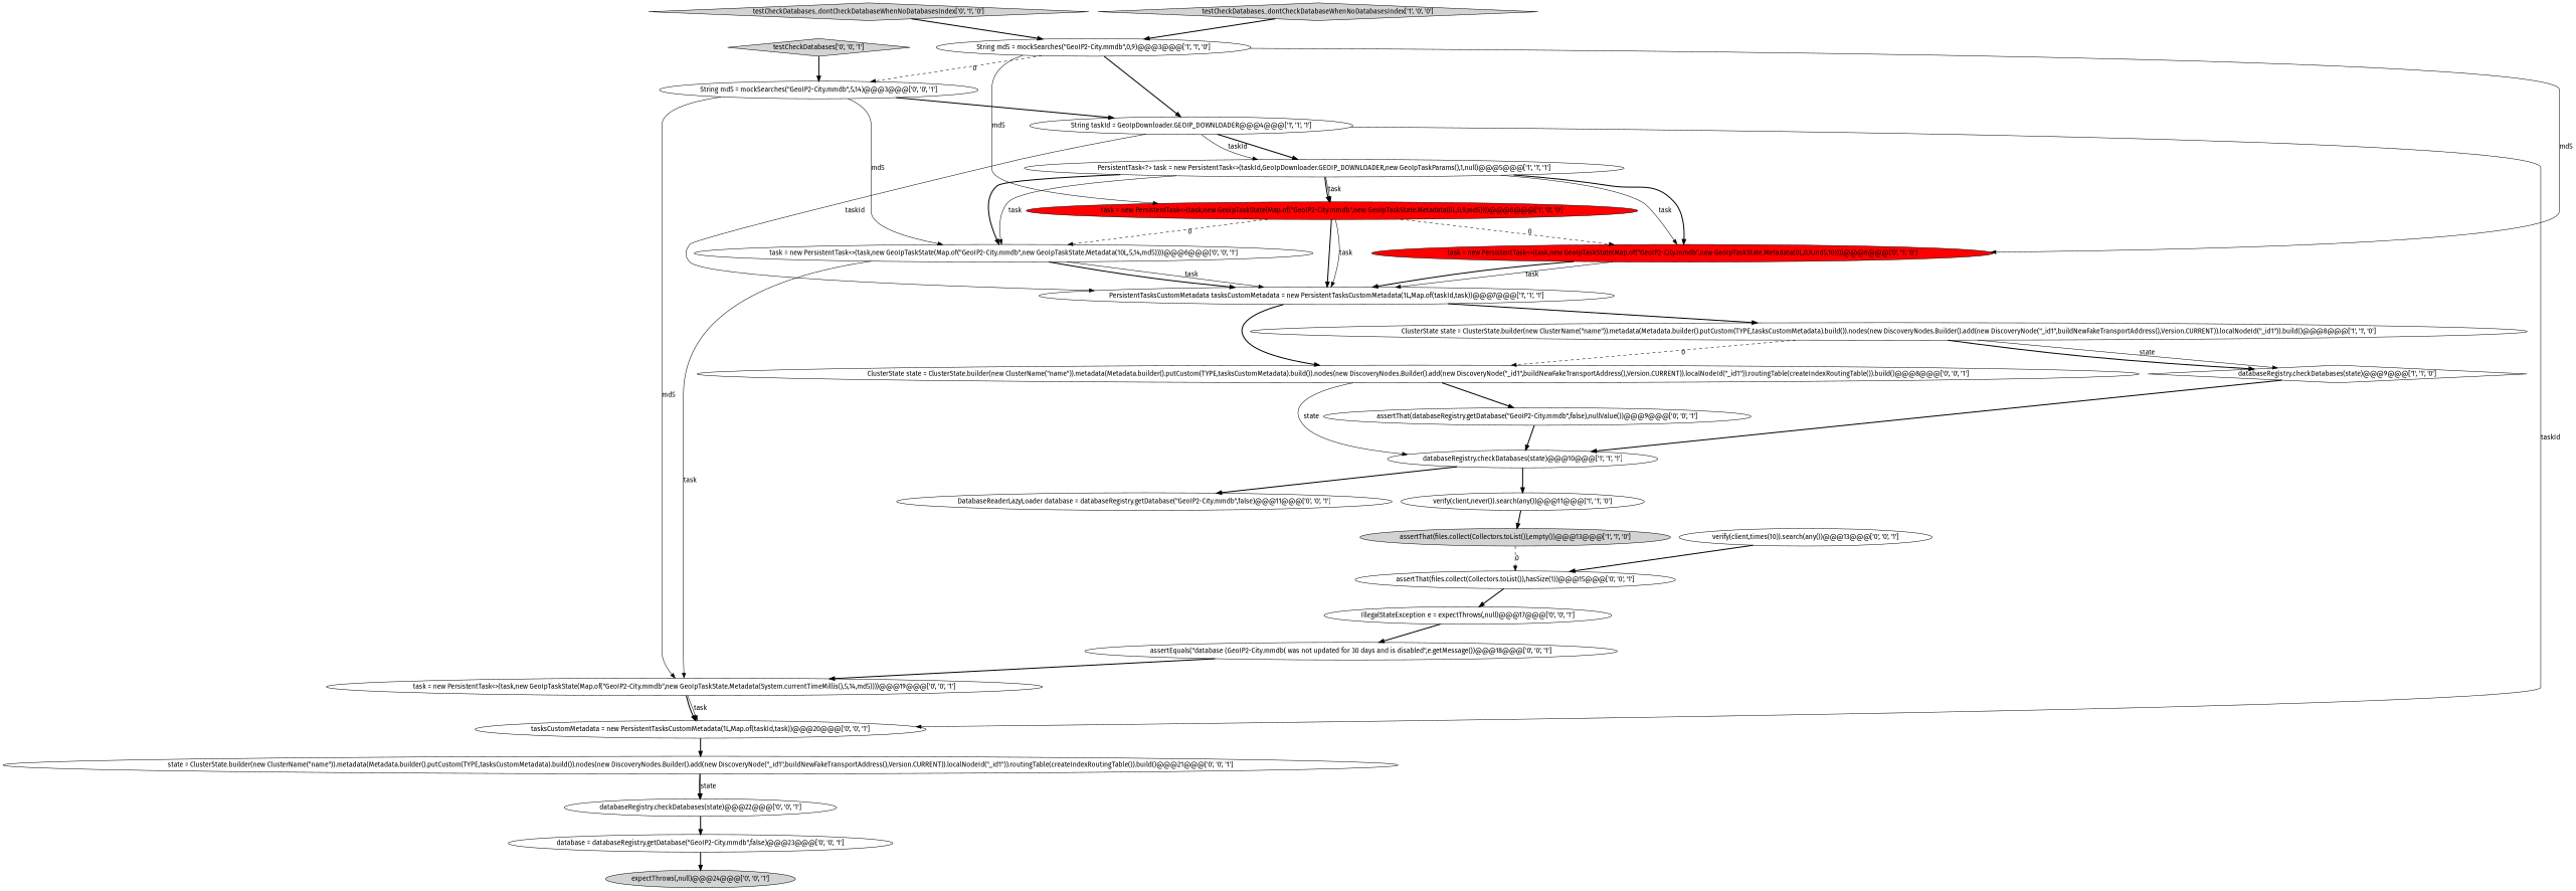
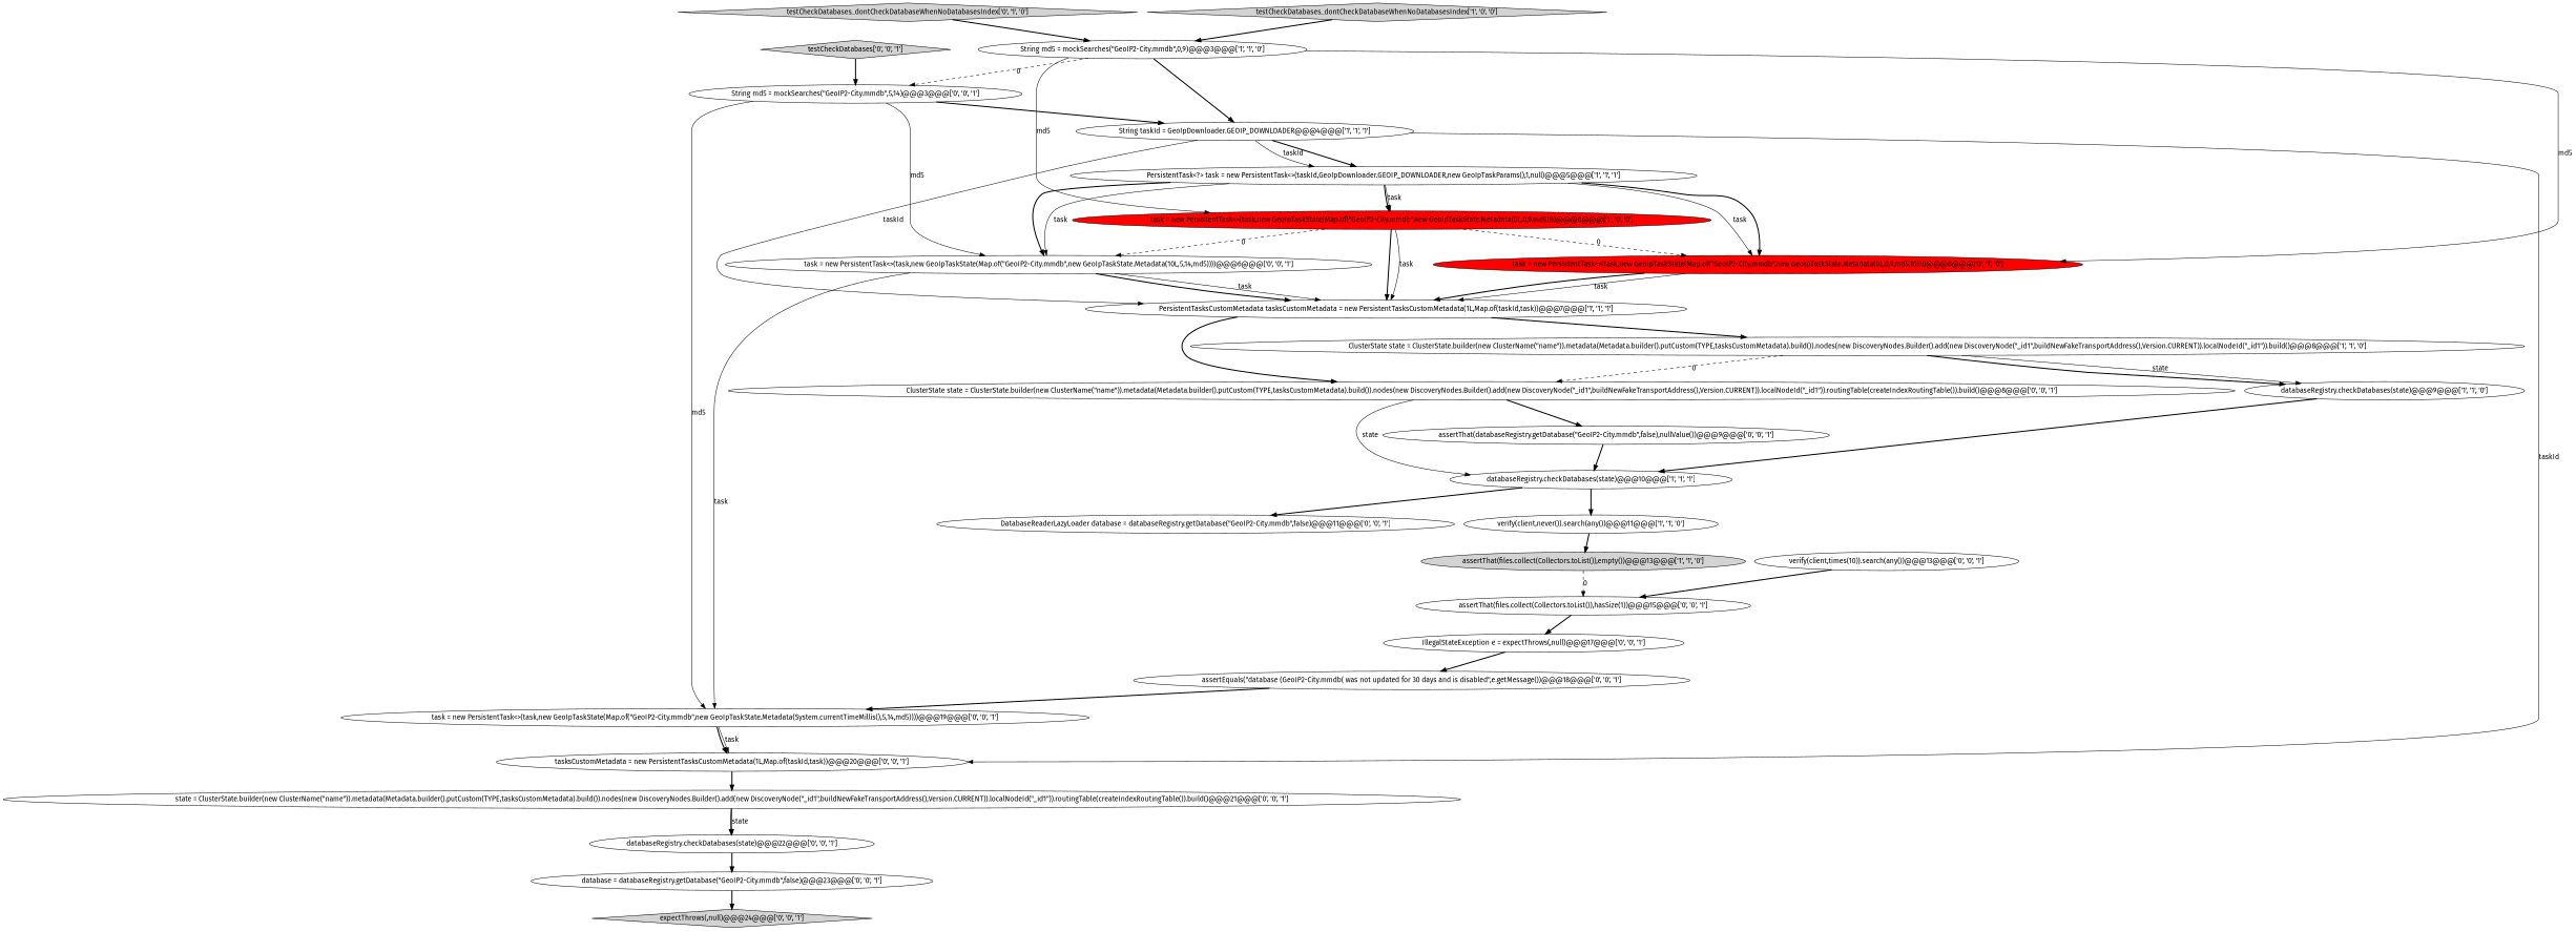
  digraph {
    fontname="Fira Sans"
    node [fillcolor=white fontname="Fira Sans" shape=ellipse style=filled]
    edge [fontname="Fira Sans" style=bold]
    n1 [label="IllegalStateException e = expectThrows(,null)@@@17@@@['0', '0', '1']"]
    n2 [label="assertEquals(\"database (GeoIP2-City.mmdb( was not updated for 30 days and is disabled\",e.getMessage())@@@18@@@['0', '0', '1']"]
    n3 [label="task = new PersistentTask<>(task,new GeoIpTaskState(Map.of(\"GeoIP2-City.mmdb\",new GeoIpTaskState.Metadata(System.currentTimeMillis(),5,14,md5))))@@@19@@@['0', '0', '1']"]
    n4 [label="DatabaseReaderLazyLoader database = databaseRegistry.getDatabase(\"GeoIP2-City.mmdb\",false)@@@11@@@['0', '0', '1']"]
    n5 [fillcolor=red label="task = new PersistentTask<>(task,new GeoIpTaskState(Map.of(\"GeoIP2-City.mmdb\",new GeoIpTaskState.Metadata(0L,0,9,md5,10))))@@@6@@@['0', '1', '0']"]
    n6 [label="PersistentTasksCustomMetadata tasksCustomMetadata = new PersistentTasksCustomMetadata(1L,Map.of(taskId,task))@@@7@@@['1', '1', '1']"]
    n7 [label="ClusterState state = ClusterState.builder(new ClusterName(\"name\")).metadata(Metadata.builder().putCustom(TYPE,tasksCustomMetadata).build()).nodes(new DiscoveryNodes.Builder().add(new DiscoveryNode(\"_id1\",buildNewFakeTransportAddress(),Version.CURRENT)).localNodeId(\"_id1\")).routingTable(createIndexRoutingTable()).build()@@@8@@@['0', '0', '1']"]
    n8 [label="ClusterState state = ClusterState.builder(new ClusterName(\"name\")).metadata(Metadata.builder().putCustom(TYPE,tasksCustomMetadata).build()).nodes(new DiscoveryNodes.Builder().add(new DiscoveryNode(\"_id1\",buildNewFakeTransportAddress(),Version.CURRENT)).localNodeId(\"_id1\")).build()@@@8@@@['1', '1', '0']"]
    n9 [label="PersistentTask<?> task = new PersistentTask<>(taskId,GeoIpDownloader.GEOIP_DOWNLOADER,new GeoIpTaskParams(),1,null)@@@5@@@['1', '1', '1']"]
    n10 [label="task = new PersistentTask<>(task,new GeoIpTaskState(Map.of(\"GeoIP2-City.mmdb\",new GeoIpTaskState.Metadata(10L,5,14,md5))))@@@6@@@['0', '0', '1']"]
    n11 [fillcolor=red label="task = new PersistentTask<>(task,new GeoIpTaskState(Map.of(\"GeoIP2-City.mmdb\",new GeoIpTaskState.Metadata(0L,0,9,md5))))@@@6@@@['1', '0', '0']"]
    n12 [label="assertThat(databaseRegistry.getDatabase(\"GeoIP2-City.mmdb\",false),nullValue())@@@9@@@['0', '0', '1']"]
    n13 [label="databaseRegistry.checkDatabases(state)@@@10@@@['1', '1', '1']"]
    n14 [label="verify(client,never()).search(any())@@@11@@@['1', '1', '0']"]
-   n15 [label="databaseRegistry.checkDatabases(state)@@@9@@@['1', '1', '0']" shape=diamond]
+   n15 [label="databaseRegistry.checkDatabases(state)@@@9@@@['1', '1', '0']"]
    n16 [label="state = ClusterState.builder(new ClusterName(\"name\")).metadata(Metadata.builder().putCustom(TYPE,tasksCustomMetadata).build()).nodes(new DiscoveryNodes.Builder().add(new DiscoveryNode(\"_id1\",buildNewFakeTransportAddress(),Version.CURRENT)).localNodeId(\"_id1\")).routingTable(createIndexRoutingTable()).build()@@@21@@@['0', '0', '1']"]
    n17 [label="databaseRegistry.checkDatabases(state)@@@22@@@['0', '0', '1']"]
    n18 [label="database = databaseRegistry.getDatabase(\"GeoIP2-City.mmdb\",false)@@@23@@@['0', '0', '1']"]
    n19 [label="tasksCustomMetadata = new PersistentTasksCustomMetadata(1L,Map.of(taskId,task))@@@20@@@['0', '0', '1']"]
    n20 [fillcolor=lightgray label="testCheckDatabases_dontCheckDatabaseWhenNoDatabasesIndex['0', '1', '0']" shape=diamond]
    n21 [label="String md5 = mockSearches(\"GeoIP2-City.mmdb\",0,9)@@@3@@@['1', '1', '0']"]
    n22 [label="String taskId = GeoIpDownloader.GEOIP_DOWNLOADER@@@4@@@['1', '1', '1']"]
    n23 [label="String md5 = mockSearches(\"GeoIP2-City.mmdb\",5,14)@@@3@@@['0', '0', '1']"]
-   n24 [fillcolor=lightgray label="expectThrows(,null)@@@24@@@['0', '0', '1']"]
+   n24 [fillcolor=lightgray label="expectThrows(,null)@@@24@@@['0', '0', '1']" shape=diamond]
    n25 [label="assertThat(files.collect(Collectors.toList()),hasSize(1))@@@15@@@['0', '0', '1']"]
    n26 [label="verify(client,times(10)).search(any())@@@13@@@['0', '0', '1']"]
    n27 [fillcolor=lightgray label="assertThat(files.collect(Collectors.toList()),empty())@@@13@@@['1', '1', '0']"]
    n28 [fillcolor=lightgray label="testCheckDatabases_dontCheckDatabaseWhenNoDatabasesIndex['1', '0', '0']" shape=diamond]
    n29 [fillcolor=lightgray label="testCheckDatabases['0', '0', '1']" shape=diamond]
    n1 -> n2
    n2 -> n3
    n3 -> n19 [label=task style=solid]
    n3 -> n19
    n5 -> n6 [label=task style=solid]
    n5 -> n6
    n6 -> n7
    n6 -> n8
    n7 -> n12
    n7 -> n13 [label=state style=solid]
    n8 -> n7 [label=0 style=dashed]
    n8 -> n15 [label=state style=solid]
    n8 -> n15
    n9 -> n5 [label=task style=solid]
    n9 -> n5
    n9 -> n10
    n9 -> n10 [label=task style=solid]
    n9 -> n11
    n9 -> n11 [label=task style=solid]
    n10 -> n3 [label=task style=solid]
    n10 -> n6
    n10 -> n6 [label=task style=solid]
    n11 -> n5 [label=0 style=dashed]
    n11 -> n6
    n11 -> n6 [label=task style=solid]
    n11 -> n10 [label=0 style=dashed]
    n12 -> n13
    n13 -> n4
    n13 -> n14
    n14 -> n27
    n15 -> n13
    n16 -> n17
    n16 -> n17 [label=state style=solid]
    n17 -> n18
    n18 -> n24
    n19 -> n16
    n20 -> n21
    n21 -> n5 [label=md5 style=solid]
    n21 -> n11 [label=md5 style=solid]
    n21 -> n22
    n21 -> n23 [label=0 style=dashed]
    n22 -> n6 [label=taskId style=solid]
    n22 -> n9
    n22 -> n9 [label=taskId style=solid]
    n22 -> n19 [label=taskId style=solid]
    n23 -> n3 [label=md5 style=solid]
    n23 -> n10 [label=md5 style=solid]
    n23 -> n22
    n25 -> n1
    n26 -> n25
    n27 -> n25 [label=0 style=dashed]
    n28 -> n21
    n29 -> n23
  }
